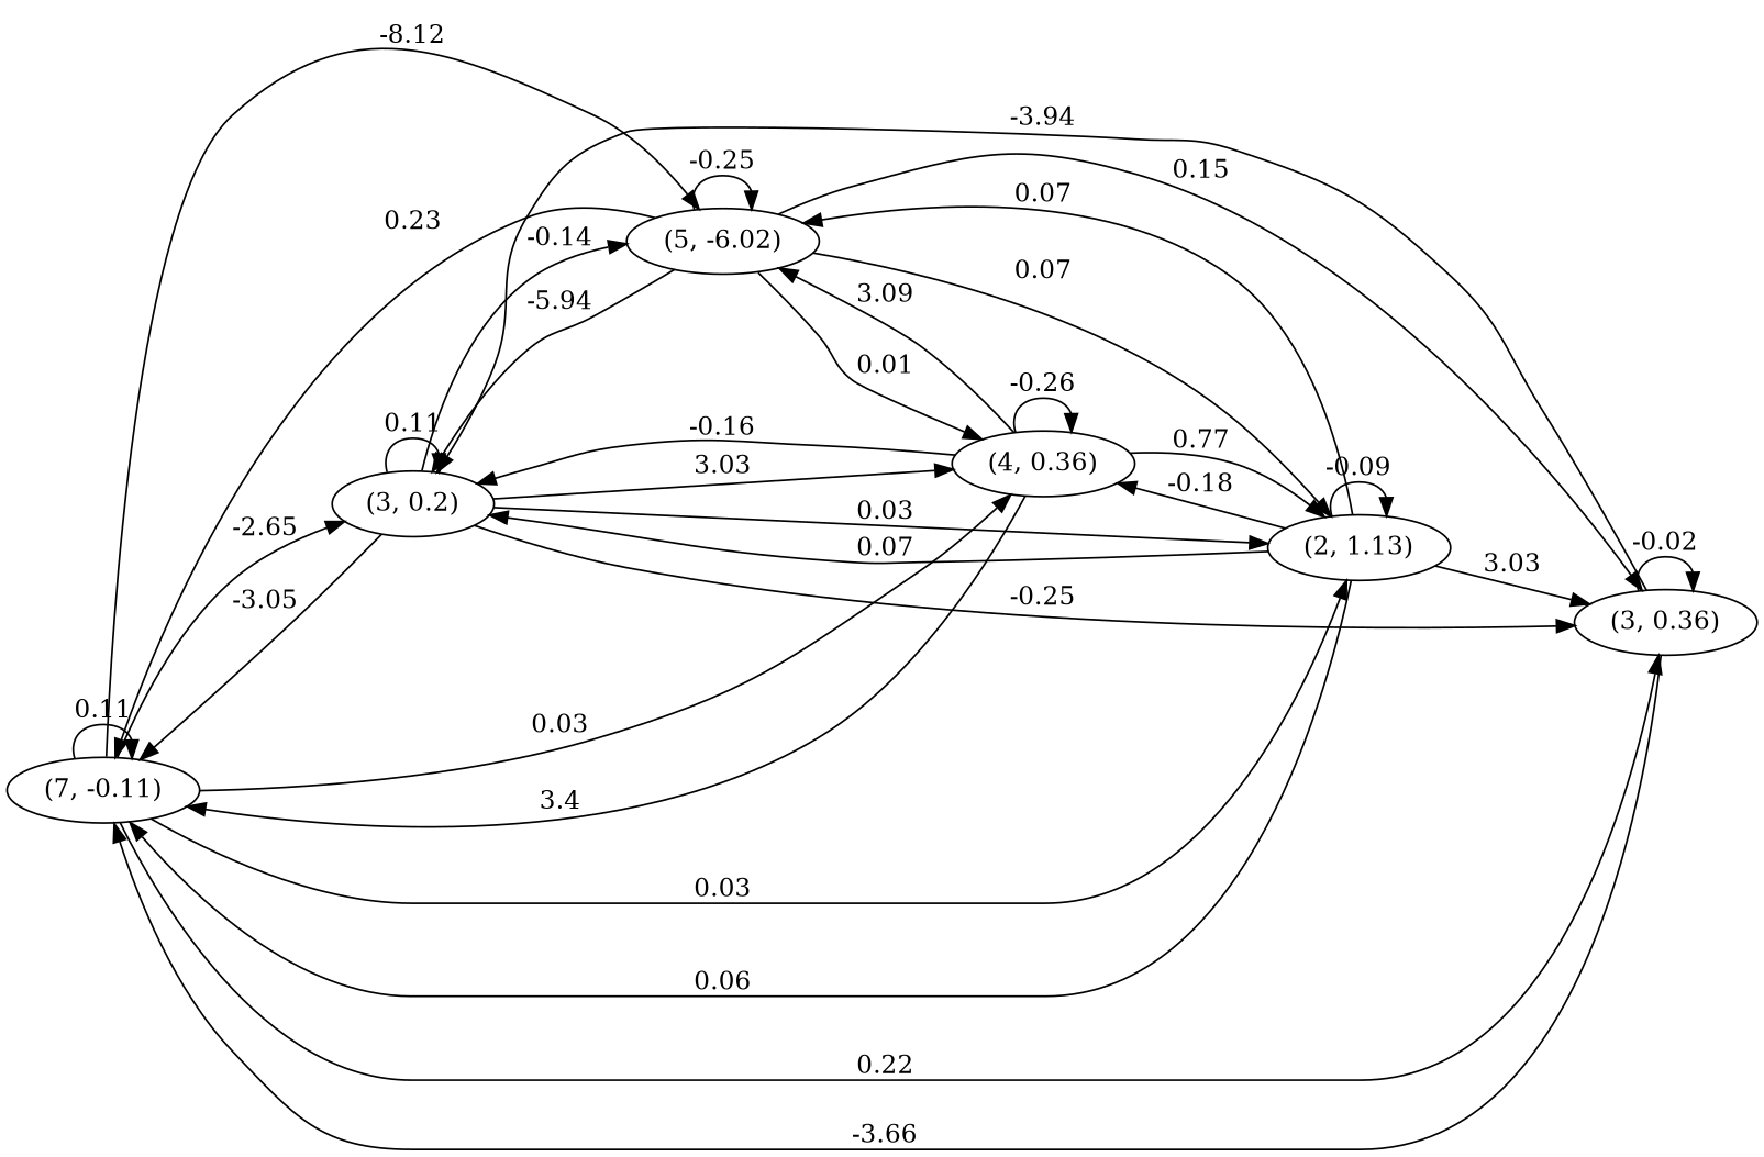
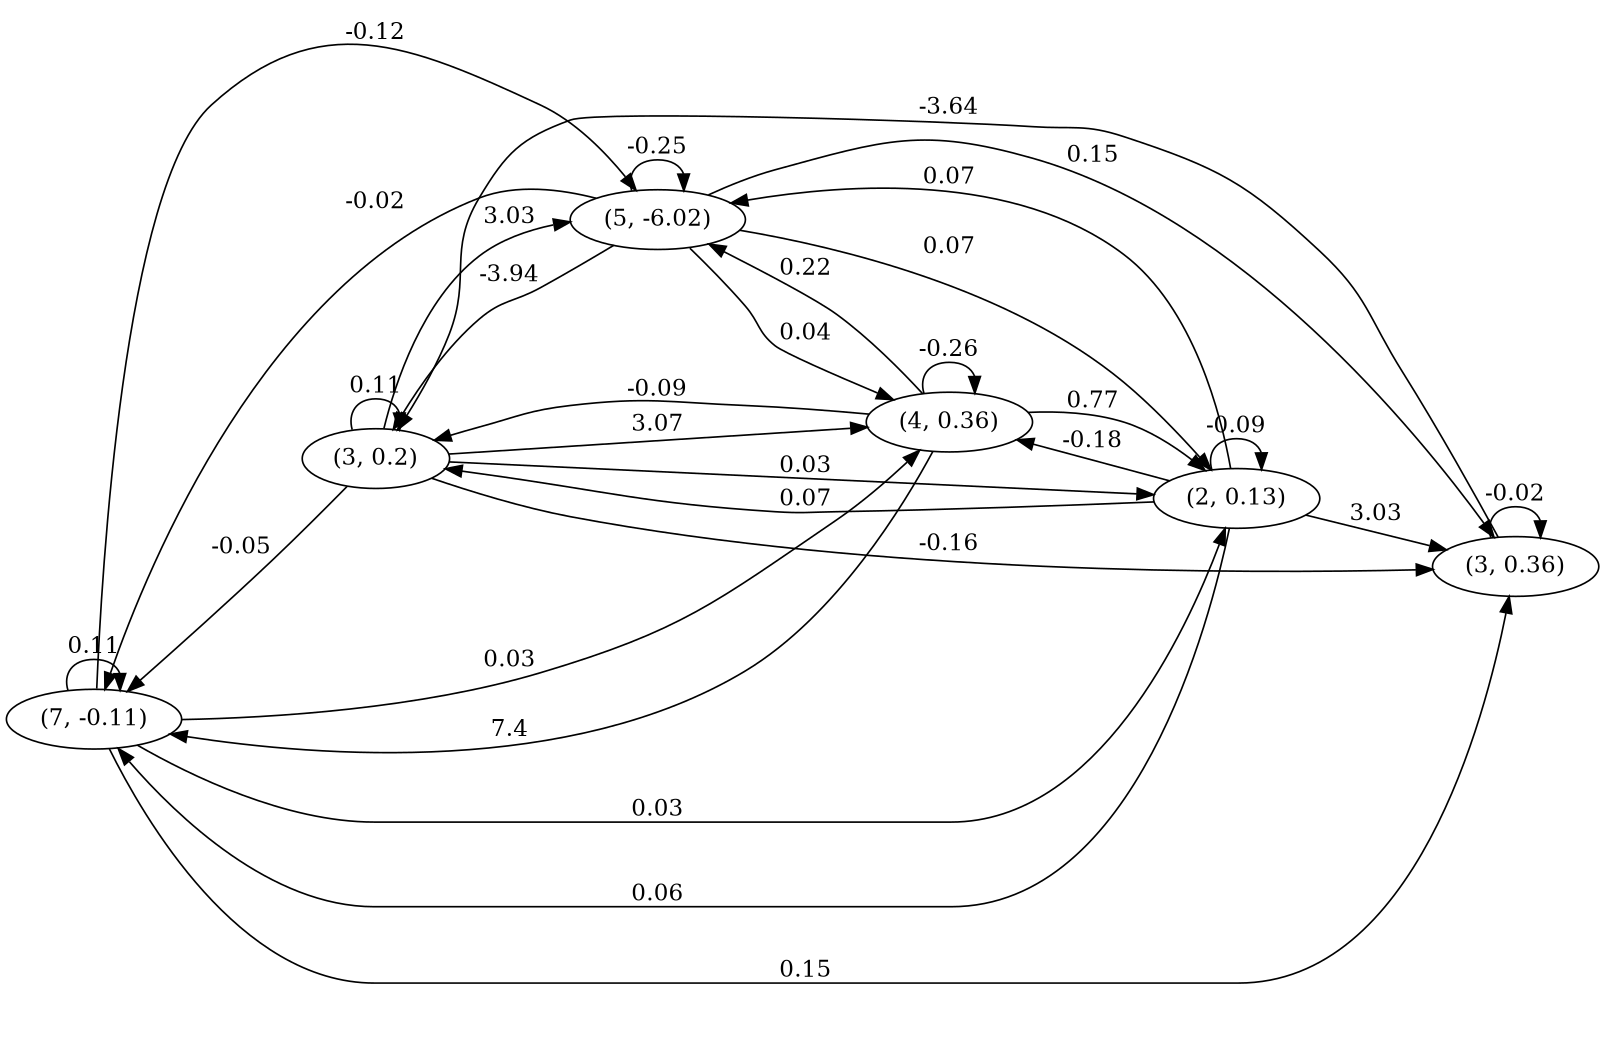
  digraph {
    rankdir=LR
    n1 [label="(7, -0.11)"]
    n2 [label="(3, 0.2)"]
-   n3 [label="(2, 1.13)"]
+   n3 [label="(2, 0.13)"]
    n4 [label="(3, 0.36)"]
    n5 [label="(4, 0.36)"]
    n6 [label="(5, -6.02)"]
    n1 -> n1 [label=0.11]
-   n1 -> n2 [label=-2.65]
    n1 -> n3 [label=0.03]
-   n1 -> n4 [label=0.22]
+   n1 -> n4 [label=0.15]
    n1 -> n5 [label=0.03]
-   n1 -> n6 [label=-8.12]
-   n2 -> n1 [label=-3.05]
+   n1 -> n6 [label=-0.12]
+   n2 -> n1 [label=-0.05]
    n2 -> n2 [label=0.11]
    n2 -> n3 [label=0.03]
-   n2 -> n4 [label=-0.25]
-   n2 -> n5 [label=3.03]
-   n2 -> n6 [label=-0.14]
+   n2 -> n4 [label=-0.16]
+   n2 -> n5 [label=3.07]
+   n2 -> n6 [label=3.03]
    n3 -> n1 [label=0.06]
    n3 -> n2 [label=0.07]
    n3 -> n3 [label=-0.09]
    n3 -> n4 [label=3.03]
    n3 -> n5 [label=-0.18]
    n3 -> n6 [label=0.07]
-   n4 -> n1 [label=-3.66]
-   n4 -> n2 [label=-3.94]
+   n4 -> n2 [label=-3.64]
    n4 -> n4 [label=-0.02]
-   n5 -> n1 [label=3.4]
-   n5 -> n2 [label=-0.16]
+   n5 -> n1 [label=7.4]
+   n5 -> n2 [label=-0.09]
    n5 -> n3 [label=0.77]
    n5 -> n5 [label=-0.26]
-   n5 -> n6 [label=3.09]
-   n6 -> n1 [label=0.23]
-   n6 -> n2 [label=-5.94]
+   n5 -> n6 [label=0.22]
+   n6 -> n1 [label=-0.02]
+   n6 -> n2 [label=-3.94]
    n6 -> n3 [label=0.07]
    n6 -> n4 [label=0.15]
-   n6 -> n5 [label=0.01]
+   n6 -> n5 [label=0.04]
    n6 -> n6 [label=-0.25]
  }
